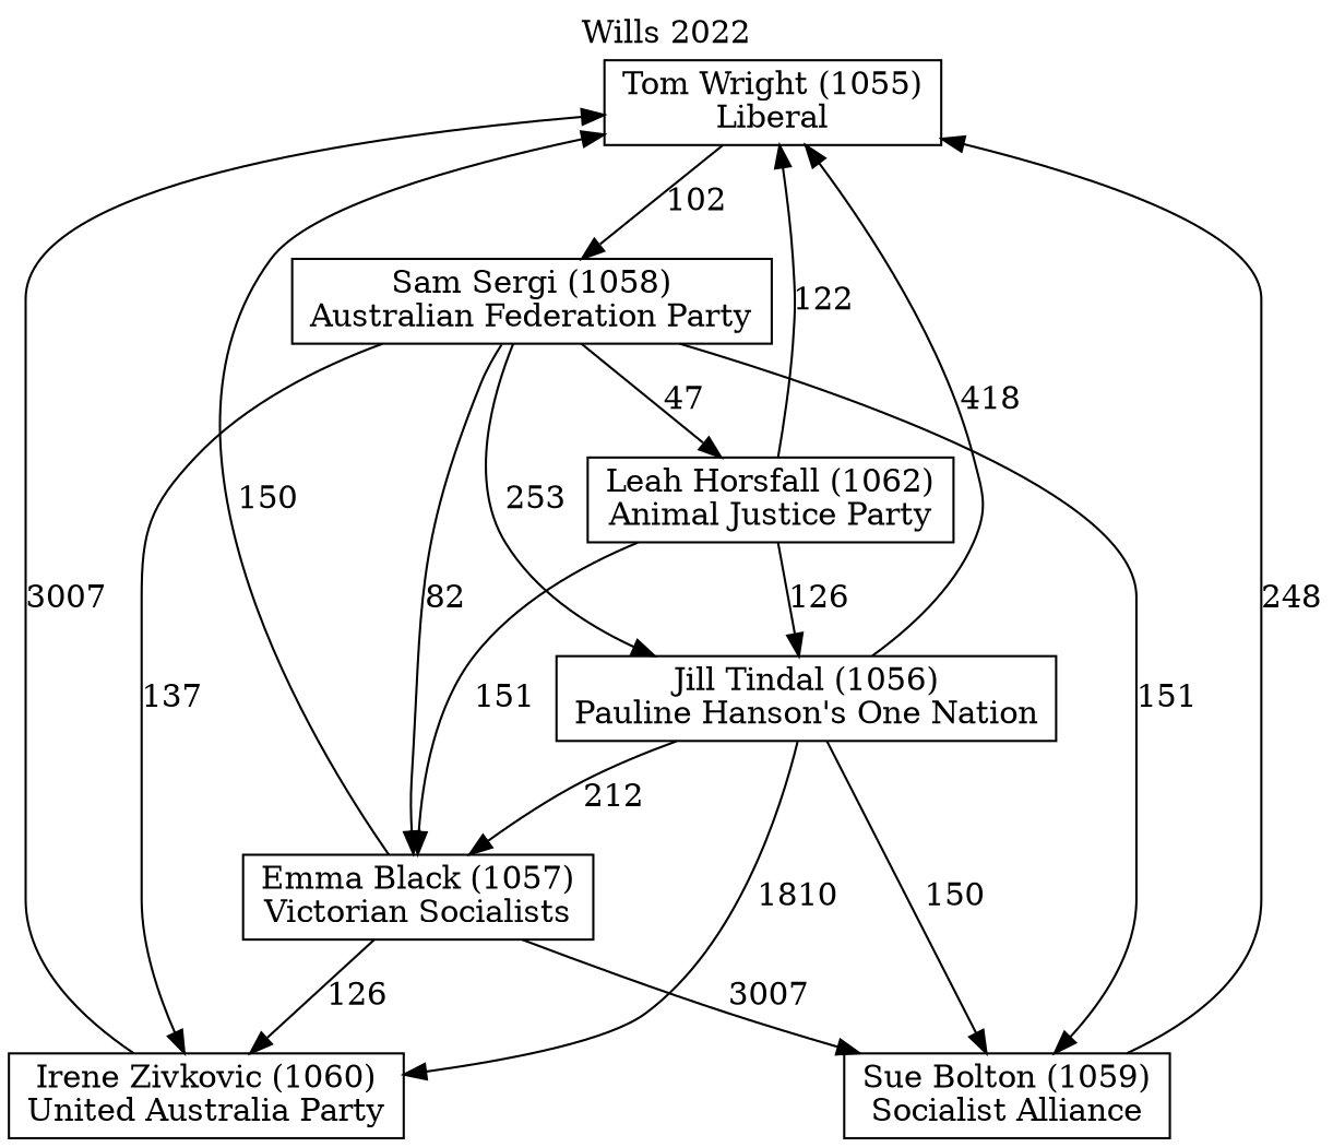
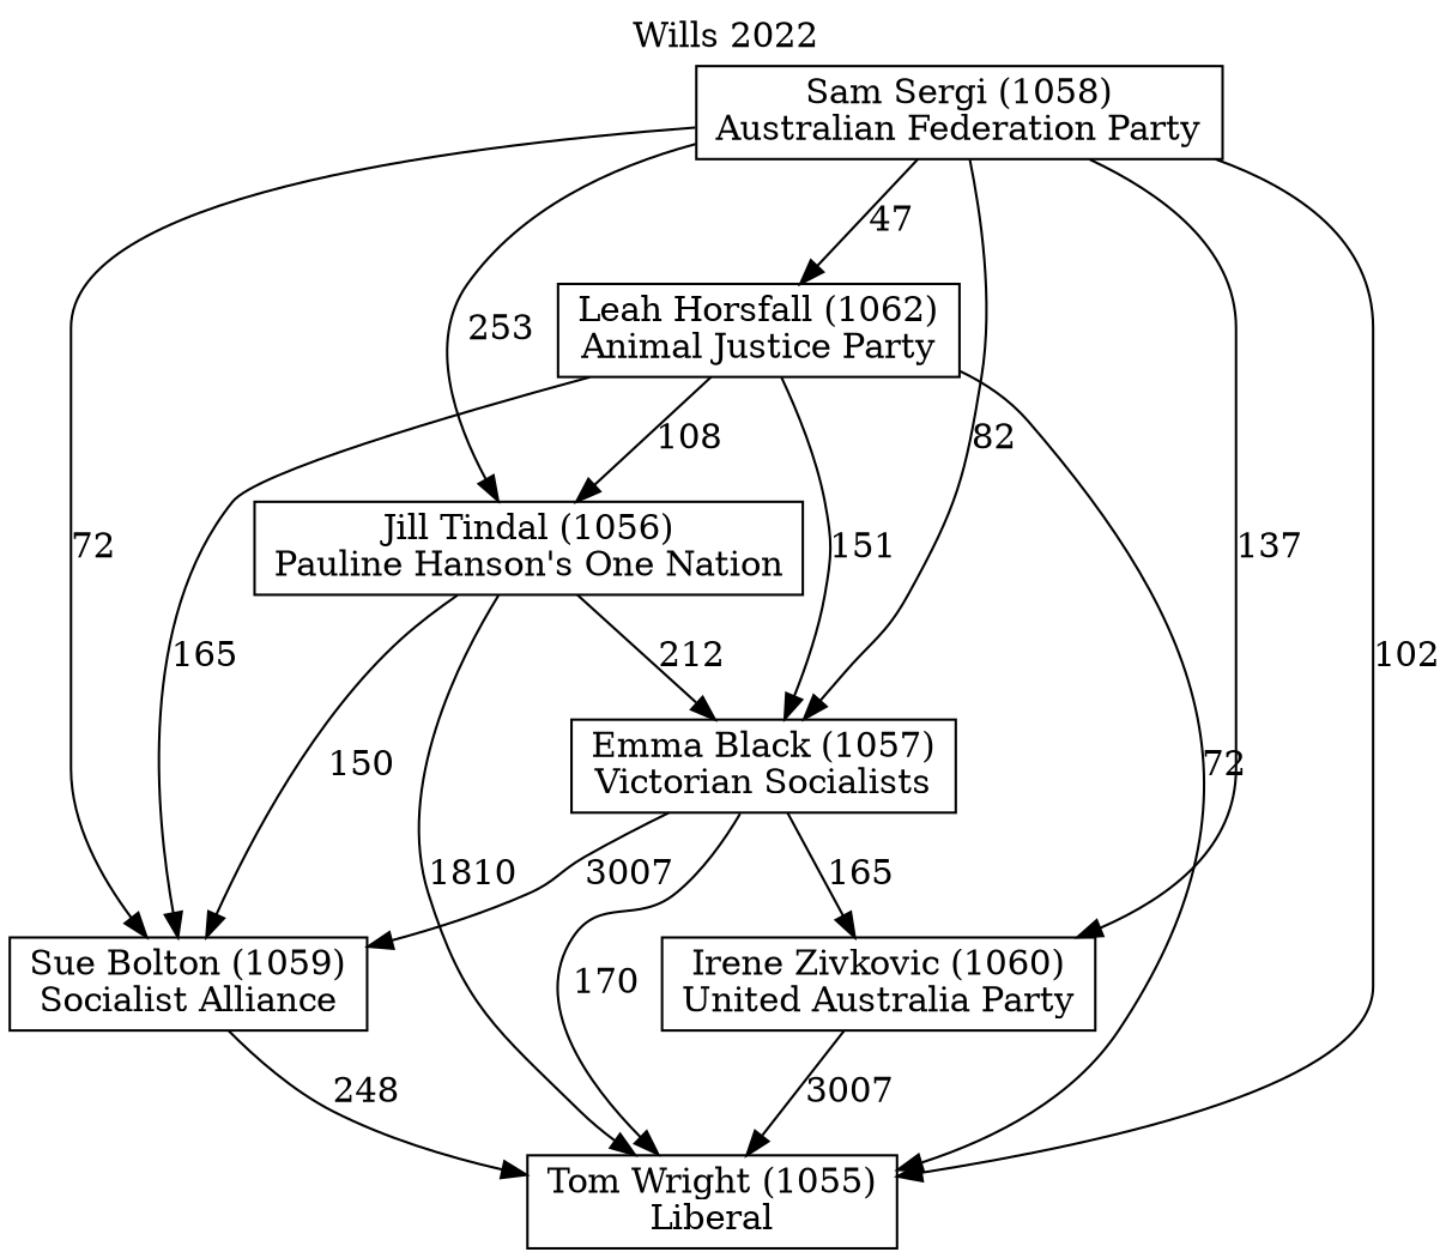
  digraph {
    label="Wills 2022"
    labelloc=t
    mclimit=10
    node [shape=box]
    n1 [label="Tom Wright (1055)\nLiberal"]
    n2 [label="Irene Zivkovic (1060)\nUnited Australia Party"]
    n3 [label="Sue Bolton (1059)\nSocialist Alliance"]
    n4 [label="Emma Black (1057)\nVictorian Socialists"]
    n5 [label="Jill Tindal (1056)\nPauline Hanson's One Nation"]
    n6 [label="Leah Horsfall (1062)\nAnimal Justice Party"]
    n7 [label="Sam Sergi (1058)\nAustralian Federation Party"]
    n2 -> n1 [label=3007]
    n3 -> n1 [label=248]
-   n4 -> n1 [label=150]
-   n4 -> n2 [label=126]
+   n4 -> n1 [label=170]
+   n4 -> n2 [label=165]
    n4 -> n3 [label=3007]
-   n5 -> n1 [label=418]
-   n5 -> n2 [label=1810]
+   n5 -> n1 [label=1810]
    n5 -> n3 [label=150]
    n5 -> n4 [label=212]
-   n6 -> n1 [label=122]
+   n6 -> n1 [label=72]
+   n6 -> n3 [label=165]
    n6 -> n4 [label=151]
-   n6 -> n5 [label=126]
-   n1 -> n7 [label=102]
+   n6 -> n5 [label=108]
+   n7 -> n1 [label=102]
    n7 -> n2 [label=137]
-   n7 -> n3 [label=151]
+   n7 -> n3 [label=72]
    n7 -> n4 [label=82]
    n7 -> n5 [label=253]
    n7 -> n6 [label=47]
  }
